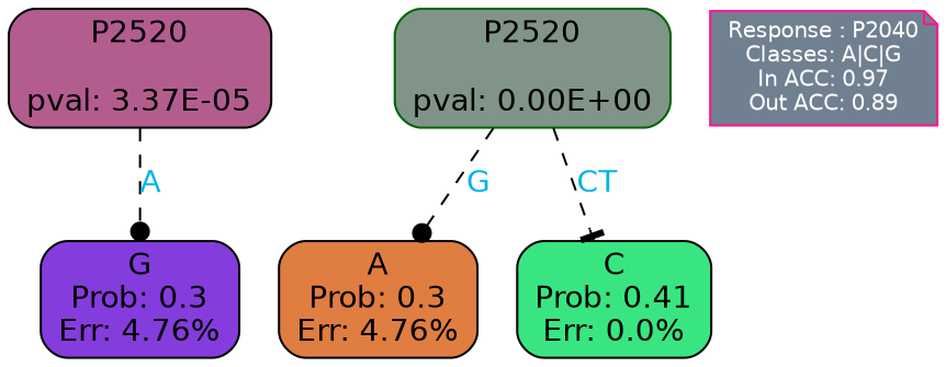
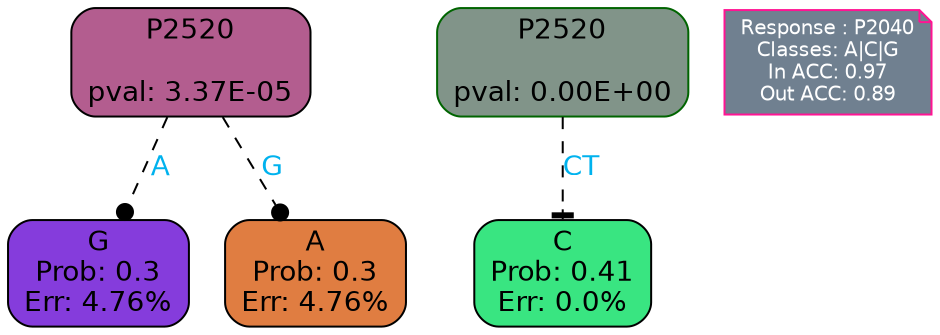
  digraph {
    ranksep=equally
    splines=polylines
    node [color=black fontname=helvetica shape=box style="filled, rounded"]
    edge [arrowhead=dot fontcolor=deepskyblue2 fontname=helvetica style=dashed]
    n1 [fillcolor="#853cdc" label="G\nProb: 0.3\nErr: 4.76%"]
    n2 [fillcolor="#e07d41" label="A\nProb: 0.3\nErr: 4.76%"]
    n3 [fillcolor="#39e581" label="C\nProb: 0.41\nErr: 0.0%"]
    n4 [align=left color=deeppink fillcolor=slategray fontcolor=white fontsize=10 label="Response : P2040\nClasses: A|C|G\nIn ACC: 0.97\nOut ACC: 0.89\n" shape=note style=filled]
    n5 [color=darkgreen fillcolor="#819489" label="P2520\n\npval: 0.00E+00"]
    n6 [fillcolor="#b35d8f" label="P2520\n\npval: 3.37E-05"]
    subgraph sub_1 {
      rank=same
      n1
      n2
      n3
    }
    subgraph sub_2 {
      rank=same
      n4
      n5
    }
    n5 -> n3 [arrowhead=tee label=CT]
    n6 -> n1 [label=A]
-   n5 -> n2 [label=G]
+   n6 -> n2 [label=G]
  }
